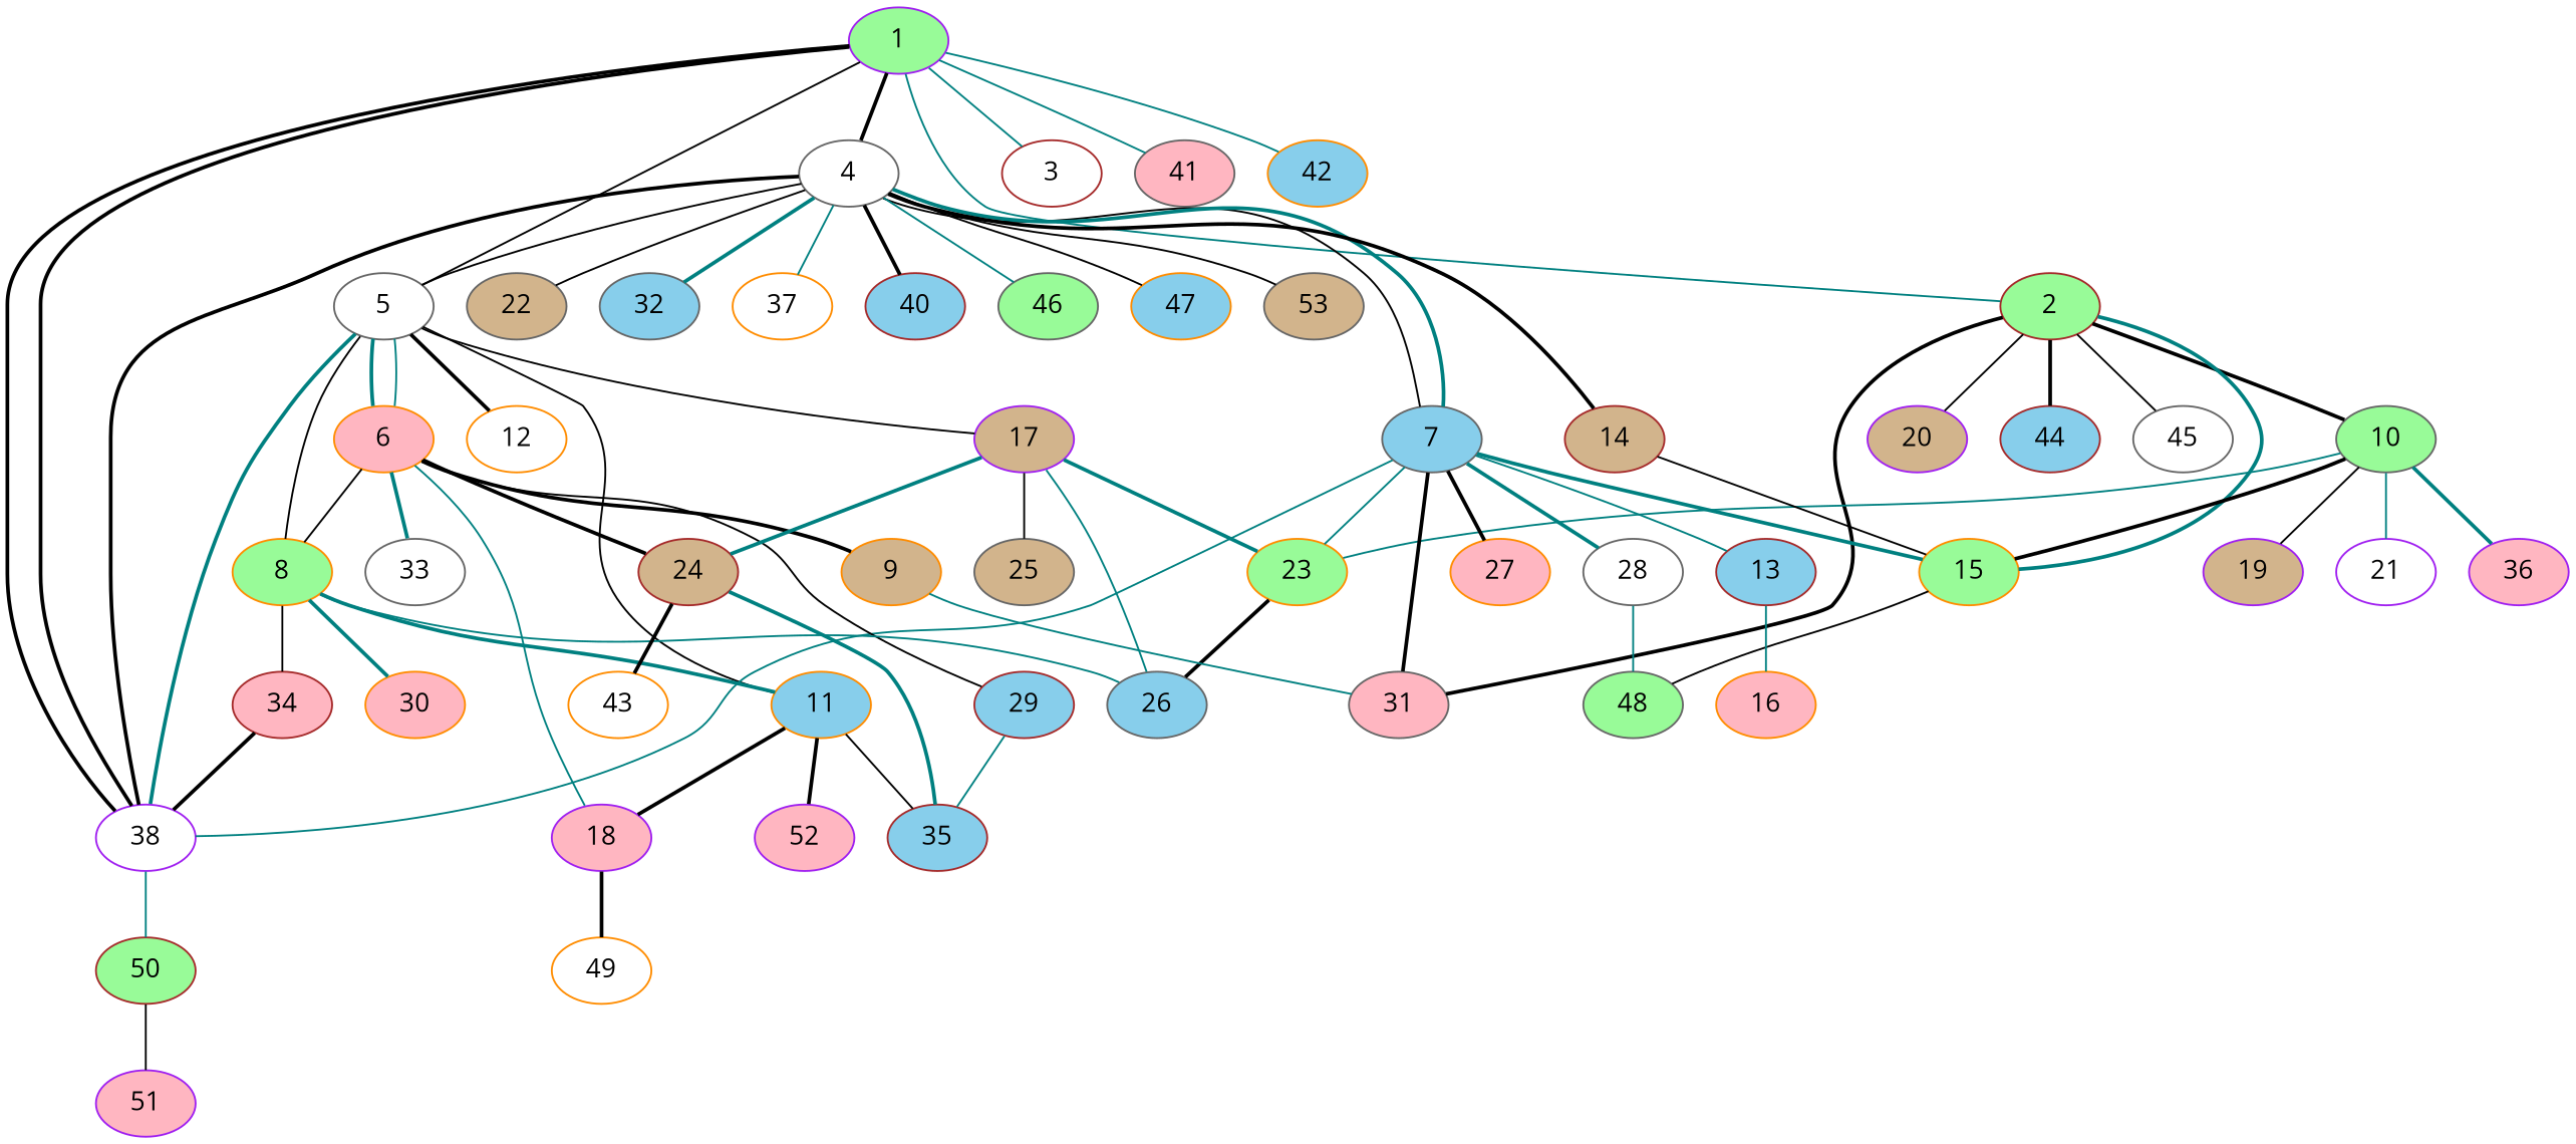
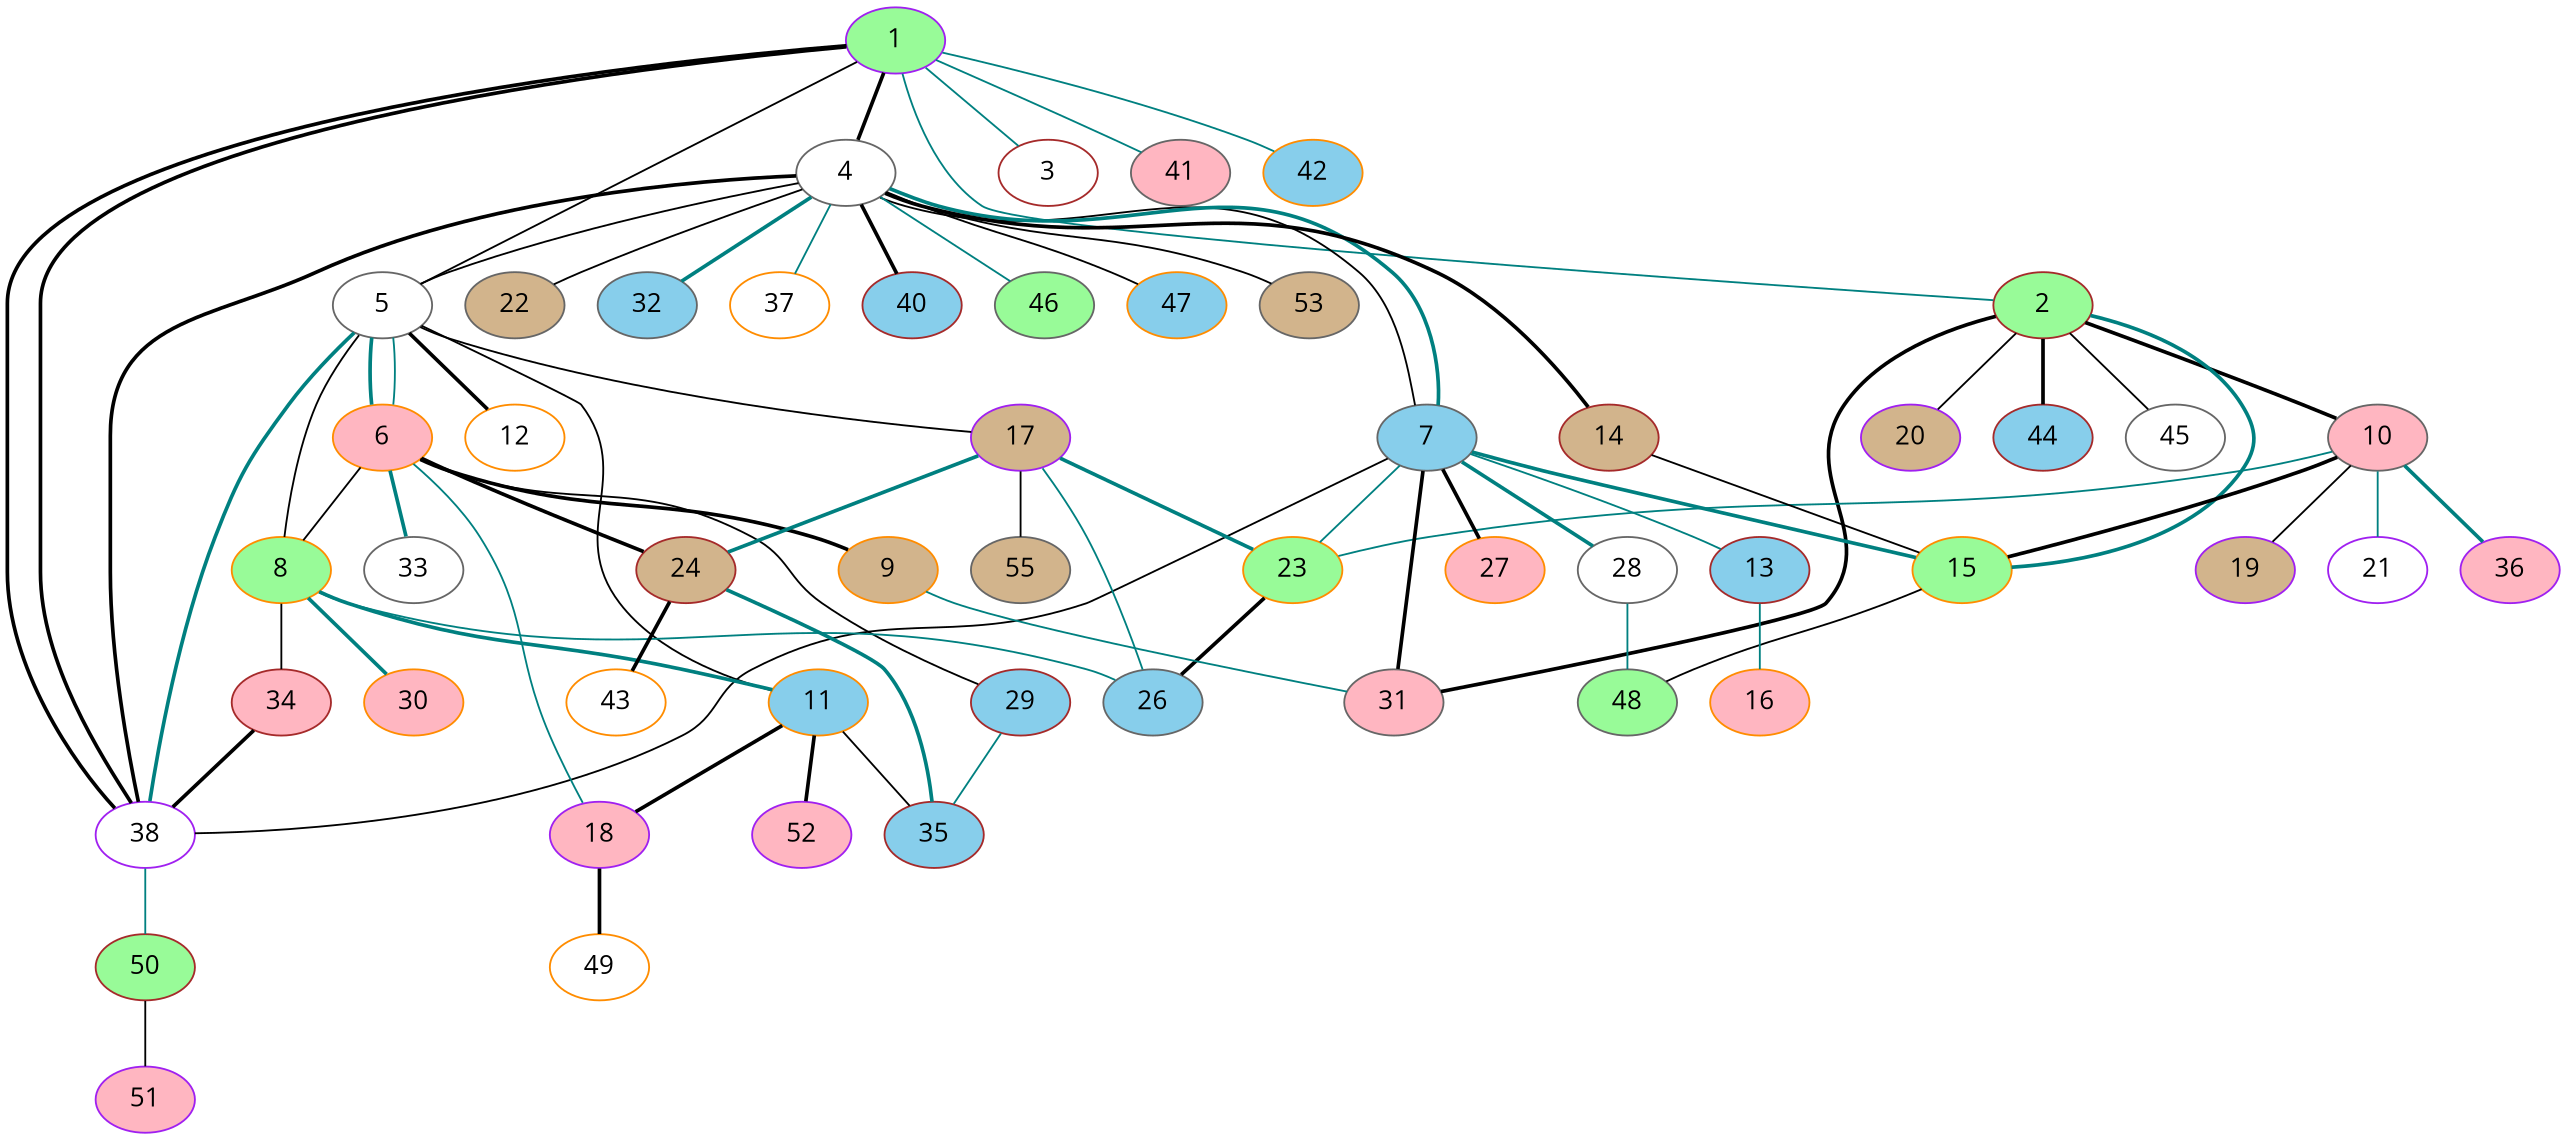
  graph {
    fontname="Open Sans"
    node [color=gray40 fillcolor=white fontname="Open Sans" style=filled]
    edge [color=black fontname="Open Sans" style=solid]
    1 [color=purple fillcolor=palegreen]
    2 [color=brown fillcolor=palegreen]
    3 [color=brown]
    4
    5
    38 [color=purple]
    41 [fillcolor=lightpink]
    42 [color=darkorange fillcolor=skyblue]
-   10 [fillcolor=palegreen]
+   10 [fillcolor=lightpink]
    15 [color=darkorange fillcolor=palegreen]
    20 [color=purple fillcolor=tan]
    31 [fillcolor=lightpink]
    44 [color=brown fillcolor=skyblue]
    45
    7 [fillcolor=skyblue]
    14 [color=brown fillcolor=tan]
    22 [fillcolor=tan]
    32 [fillcolor=skyblue]
    37 [color=darkorange]
    40 [color=brown fillcolor=skyblue]
    46 [fillcolor=palegreen]
    47 [color=darkorange fillcolor=skyblue]
    53 [fillcolor=tan]
    6 [color=darkorange fillcolor=lightpink]
    8 [color=darkorange fillcolor=palegreen]
    11 [color=darkorange fillcolor=skyblue]
    12 [color=darkorange]
    17 [color=purple fillcolor=tan]
    50 [color=brown fillcolor=palegreen]
    23 [color=darkorange fillcolor=palegreen]
    19 [color=purple fillcolor=tan]
    21 [color=purple]
    36 [color=purple fillcolor=lightpink]
    48 [fillcolor=palegreen]
    13 [color=brown fillcolor=skyblue]
    27 [color=darkorange fillcolor=lightpink]
    28
    9 [color=darkorange fillcolor=tan]
    18 [color=purple fillcolor=lightpink]
    24 [color=brown fillcolor=tan]
    29 [color=brown fillcolor=skyblue]
    33
    26 [fillcolor=skyblue]
    30 [color=darkorange fillcolor=lightpink]
    34 [color=brown fillcolor=lightpink]
    35 [color=brown fillcolor=skyblue]
    52 [color=purple fillcolor=lightpink]
-   25 [fillcolor=tan]
+   25 [fillcolor=tan label=55]
    49 [color=darkorange]
    43 [color=darkorange]
    16 [color=darkorange fillcolor=lightpink]
    51 [color=purple fillcolor=lightpink]
    1 -- 2 [color=teal]
    1 -- 3 [color=teal]
    1 -- 4 [style=bold]
    1 -- 5
    1 -- 38 [style=bold]
    1 -- 38 [style=bold]
    1 -- 41 [color=teal]
    1 -- 42 [color=teal]
    2 -- 10 [style=bold]
    2 -- 15 [color=teal style=bold]
    2 -- 20
    2 -- 31 [style=bold]
    2 -- 44 [style=bold]
    2 -- 45
    4 -- 5
    4 -- 38 [style=bold]
    4 -- 7
    4 -- 7 [color=teal style=bold]
    4 -- 14 [style=bold]
    4 -- 22
    4 -- 32 [color=teal style=bold]
    4 -- 37 [color=teal]
    4 -- 40 [style=bold]
    4 -- 46 [color=teal]
    4 -- 47
    4 -- 53
    5 -- 38 [color=teal style=bold]
    5 -- 6 [color=teal style=bold]
    5 -- 6 [color=teal]
    5 -- 8
    5 -- 11
    5 -- 12 [style=bold]
    5 -- 17
    38 -- 50 [color=teal]
    10 -- 15 [style=bold]
    10 -- 23 [color=teal]
    10 -- 19
    10 -- 21 [color=teal]
    10 -- 36 [color=teal style=bold]
    15 -- 48
-   7 -- 38 [color=teal]
+   7 -- 38
    7 -- 15 [color=teal style=bold]
    7 -- 31 [style=bold]
    7 -- 23 [color=teal]
    7 -- 13 [color=teal]
    7 -- 27 [style=bold]
    7 -- 28 [color=teal style=bold]
    14 -- 15
    6 -- 8
    6 -- 9 [style=bold]
    6 -- 18 [color=teal]
    6 -- 24 [style=bold]
    6 -- 29
    6 -- 33 [color=teal style=bold]
    8 -- 11 [color=teal style=bold]
    8 -- 26 [color=teal]
    8 -- 30 [color=teal style=bold]
    8 -- 34
    11 -- 18 [style=bold]
    11 -- 35
    11 -- 52 [style=bold]
    17 -- 23 [color=teal style=bold]
    17 -- 24 [color=teal style=bold]
    17 -- 26 [color=teal]
    17 -- 25
    50 -- 51
    23 -- 26 [style=bold]
    13 -- 16 [color=teal]
    28 -- 48 [color=teal]
    9 -- 31 [color=teal]
    18 -- 49 [style=bold]
    24 -- 35 [color=teal style=bold]
    24 -- 43 [style=bold]
    29 -- 35 [color=teal]
    34 -- 38 [style=bold]
  }
